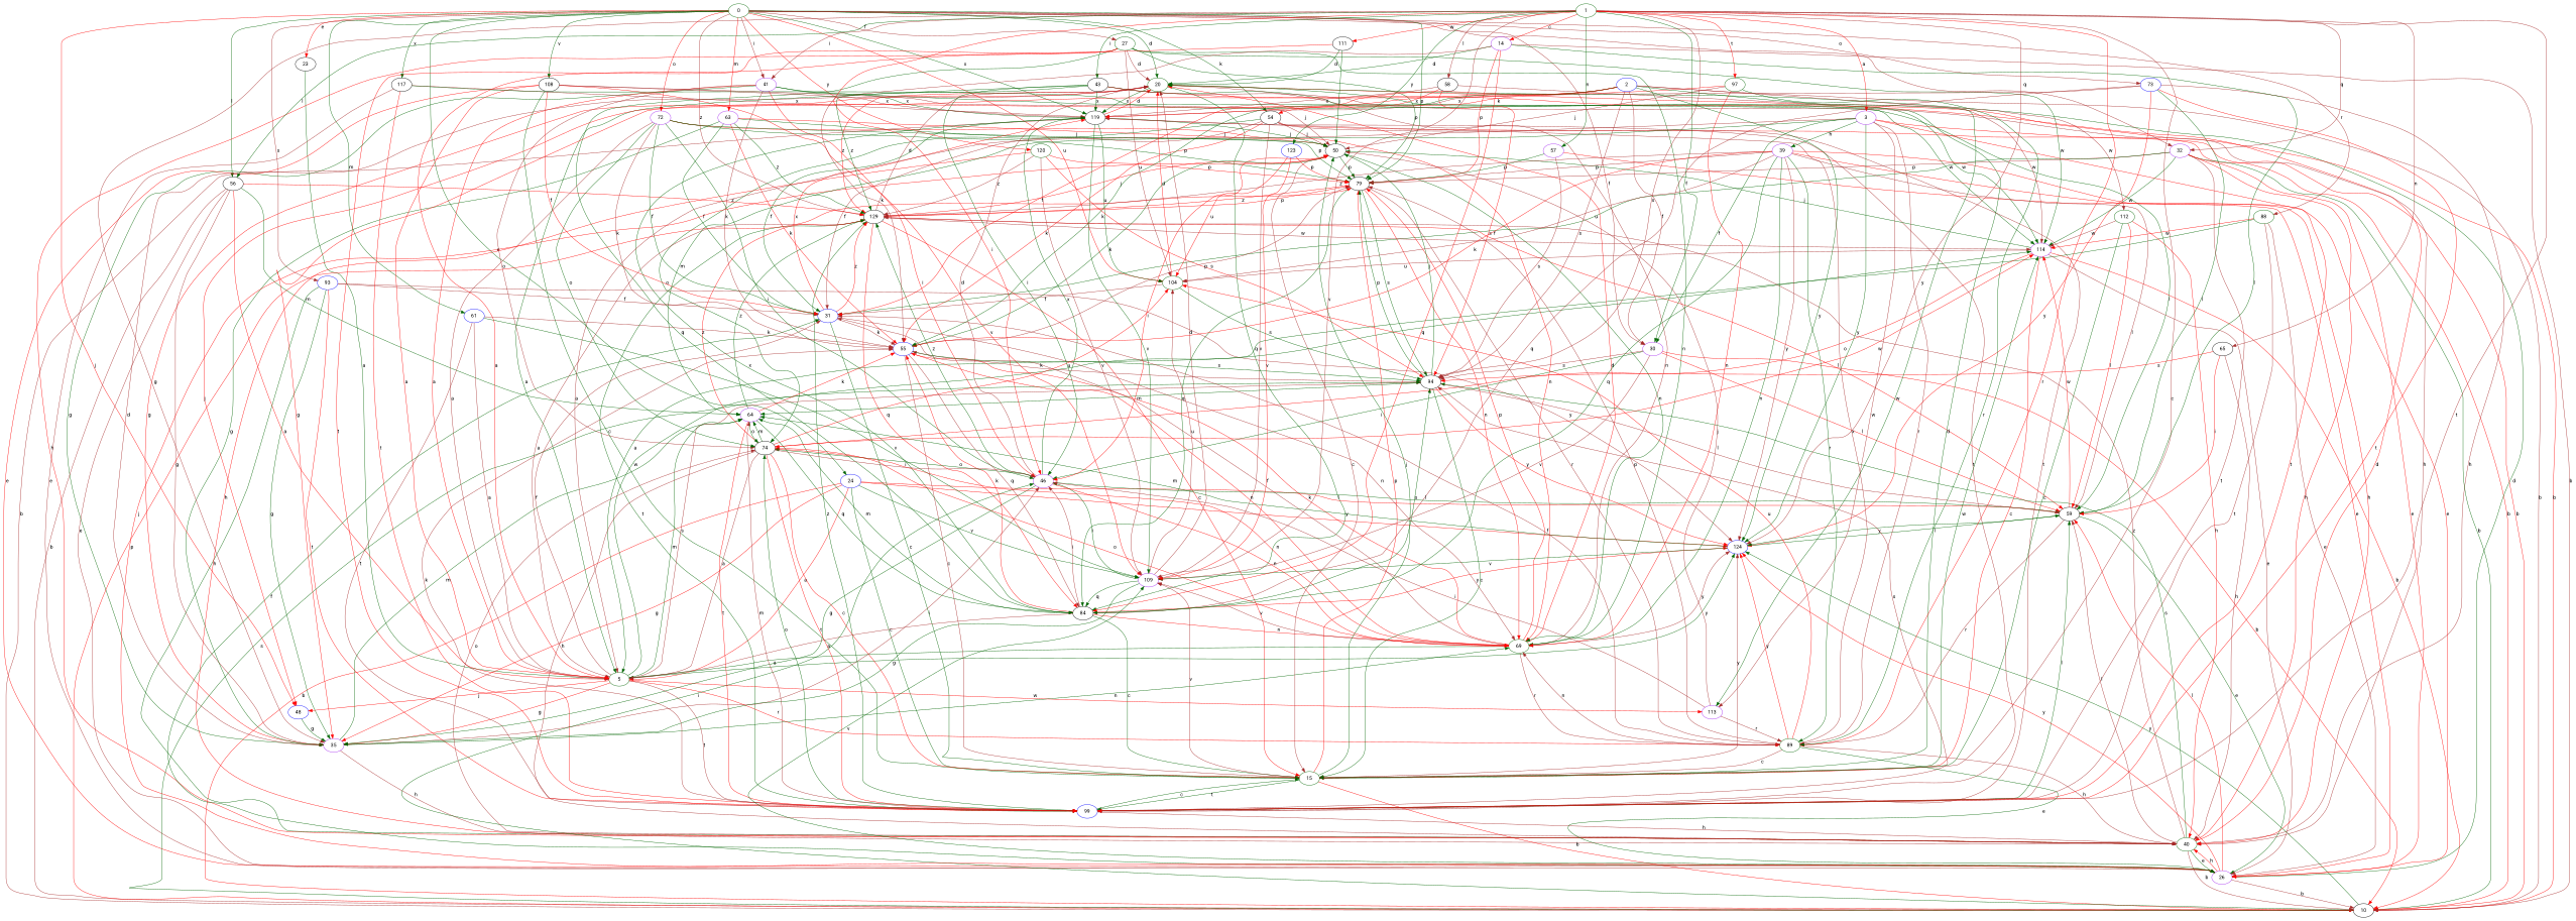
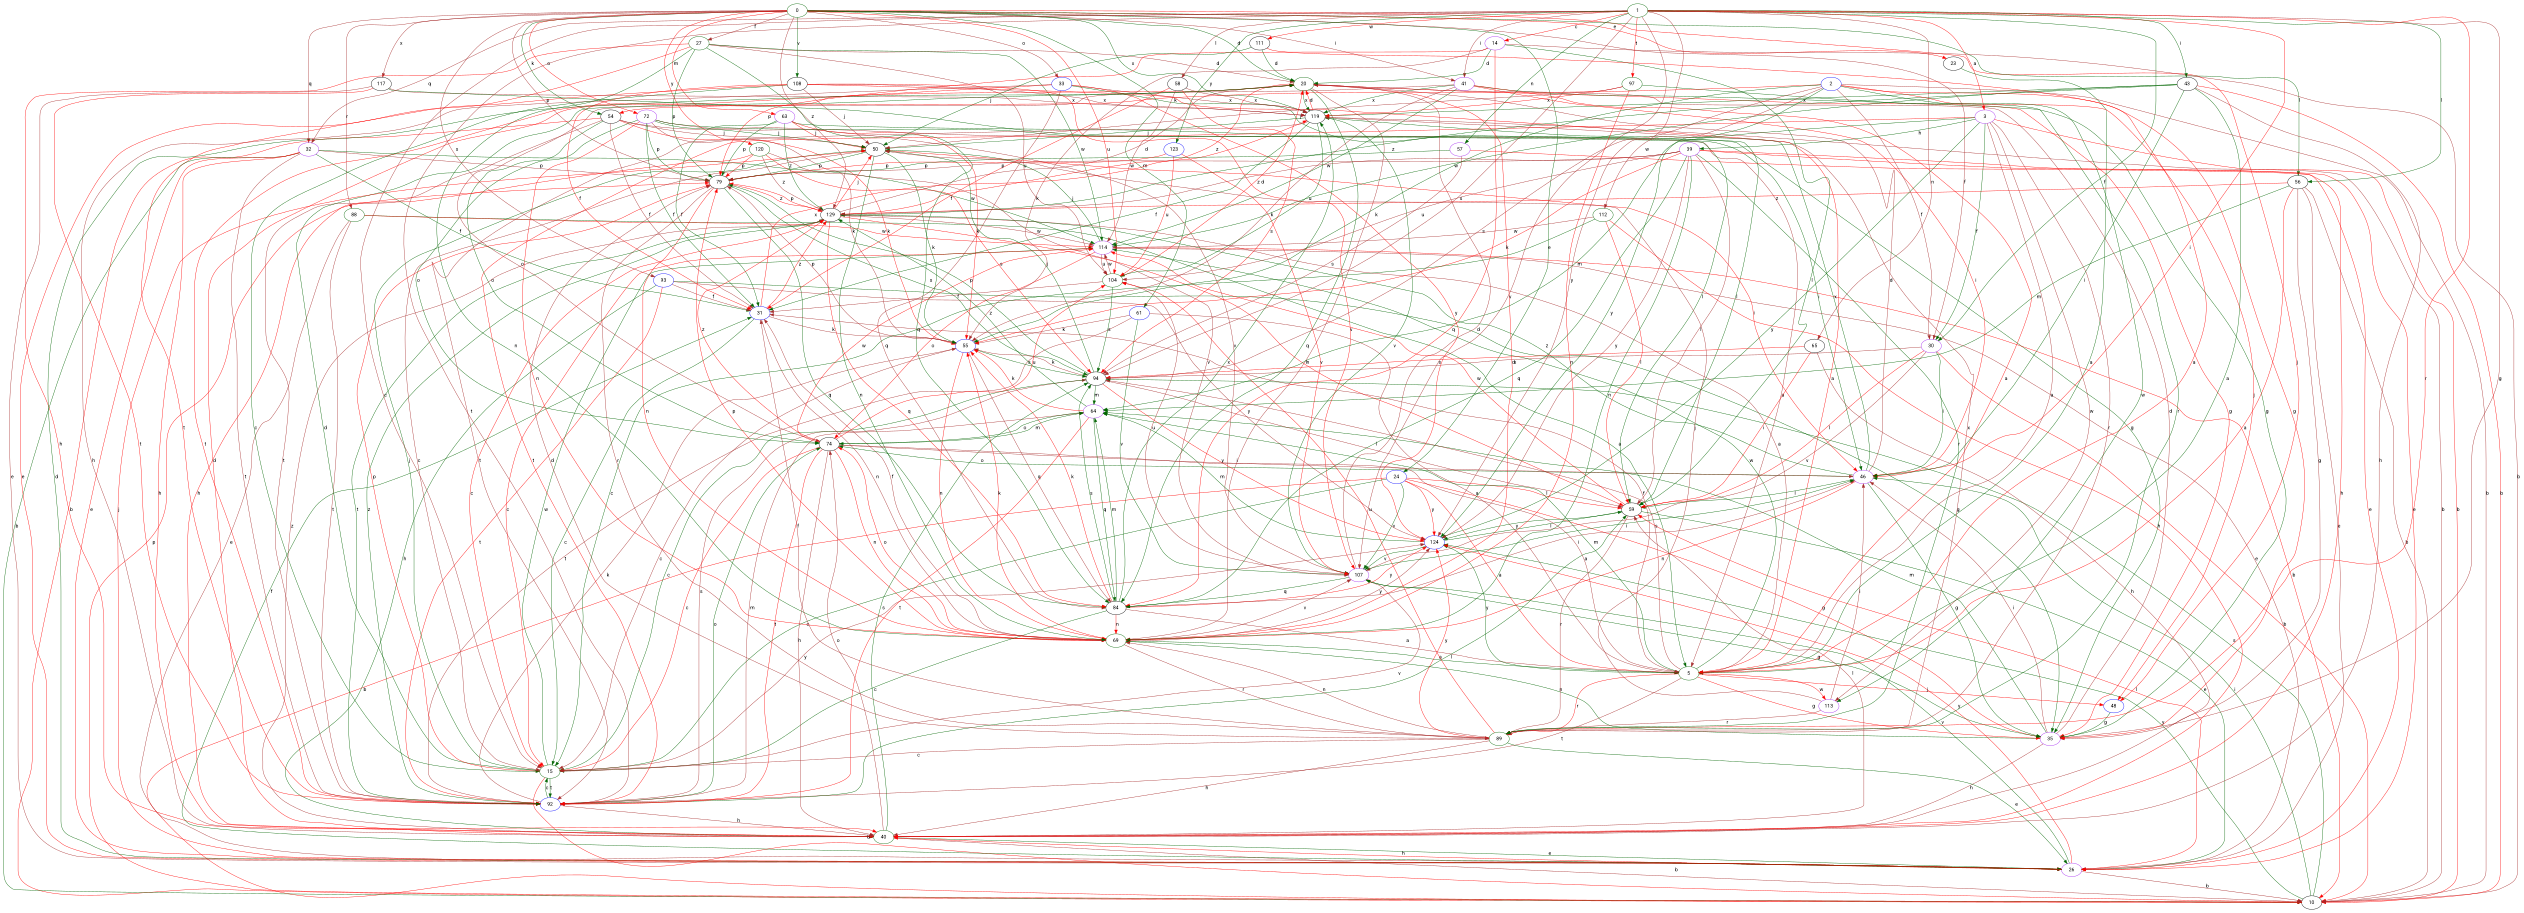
  strict digraph {
    fontname=Roboto
    node [color=black fontname=Roboto]
    edge [color=darkgreen fontname=Roboto]
    0 [color=darkgreen]
    20 [color=darkgreen]
    23
    24 [color=blue]
    27 [color=darkgreen]
    30 [color=purple]
    41 [color=purple]
    48 [color=blue]
    54
    56
    61 [color=blue]
    63 [color=purple]
    72 [color=purple]
-   73 [color=blue]
+   73 [color=blue label=33]
    79
    n16 [color=purple label=32]
    88 [color=darkgreen]
    93 [color=blue]
    104 [color=darkgreen]
    108
    117
    119
    120 [color=darkgreen]
    129
    35 [color=purple]
    84
    69 [color=darkgreen]
    5 [color=darkgreen]
    15 [color=darkgreen]
-   109 [color=purple]
+   109 [color=purple label=107]
    124 [color=blue]
    10
    59
-   99 [color=blue]
+   99 [color=blue label=92]
    114 [color=purple]
    40 [color=darkgreen]
    46 [color=purple]
    94
    55 [color=blue]
    74
    31 [color=blue]
    50
    64 [color=purple]
    26 [color=purple]
    89 [color=darkgreen]
    1 [color=darkgreen]
    3 [color=purple]
    14 [color=purple]
    43
    58
    65
    n52 [color=purple label=57]
    97 [color=darkgreen]
    111
    123 [color=blue]
    113 [color=purple]
    39 [color=purple]
    2 [color=blue]
    112 [color=darkgreen]
    0 -> 20 [label=d]
    0 -> 23 [color=red label=e]
    0 -> 24 [label=e]
    0 -> 27 [color=brown label=f]
    0 -> 30 [color=brown label=f]
    0 -> 41 [color=brown label=i]
    0 -> 48 [color=red label=j]
    0 -> 54 [label=k]
    0 -> 56 [label=l]
    0 -> 61 [label=m]
    0 -> 63 [color=red label=m]
    0 -> 72 [color=red label=o]
    0 -> 73 [color=brown label=o]
-   0 -> 79 [label=p]
+   0 -> 79 [color=brown label=p]
    0 -> n16 [color=brown label=q]
    0 -> 88 [color=brown label=r]
    0 -> 93 [color=brown label=s]
    0 -> 104 [color=red label=u]
    0 -> 108 [label=v]
-   0 -> 117 [label=x]
+   0 -> 117 [color=brown label=x]
    0 -> 119 [label=x]
    0 -> 120 [color=red label=y]
    0 -> 129 [color=brown label=z]
    20 -> 119 [label=x]
    20 -> 129 [color=red label=z]
    20 -> 35 [color=red label=g]
    20 -> 84 [label=q]
    20 -> 69 [color=brown label=n]
    23 -> 5 [label=a]
    24 -> 35 [color=red label=g]
    24 -> 5 [color=red label=a]
    24 -> 15 [label=c]
    24 -> 109 [label=v]
    24 -> 124 [color=red label=y]
    24 -> 10 [color=red label=b]
    24 -> 59 [color=red label=l]
    27 -> 20 [color=brown label=d]
    27 -> 79 [label=p]
    27 -> 104 [color=brown label=u]
    27 -> 84 [label=q]
    27 -> 69 [label=n]
    27 -> 99 [color=red label=t]
    27 -> 114 [label=w]
    27 -> 40 [color=red label=h]
    30 -> 109 [color=brown label=v]
    30 -> 10 [color=red label=b]
    30 -> 59 [color=red label=l]
    30 -> 46 [label=i]
    30 -> 94 [color=brown label=s]
    41 -> 119 [label=x]
    41 -> 35 [label=g]
    41 -> 5 [color=red label=a]
    41 -> 114 [label=w]
    41 -> 46 [color=red label=i]
    41 -> 55 [color=brown label=k]
    41 -> 74 [color=brown label=o]
    48 -> 35 [label=g]
    54 -> 109 [color=brown label=v]
    54 -> 10 [color=red label=b]
    54 -> 99 [color=brown label=t]
    54 -> 55 [color=red label=k]
    54 -> 74 [label=o]
    54 -> 31 [color=brown label=f]
    54 -> 50 [color=brown label=j]
    56 -> 129 [color=red label=z]
    56 -> 35 [color=brown label=g]
    56 -> 5 [color=red label=a]
    56 -> 10 [color=brown label=b]
    56 -> 64 [label=m]
    56 -> 26 [color=brown label=e]
    61 -> 5 [color=brown label=a]
    61 -> 109 [label=v]
    61 -> 99 [color=brown label=t]
    61 -> 55 [color=brown label=k]
    63 -> 79 [label=p]
    63 -> 129 [label=z]
    63 -> 35 [label=g]
    63 -> 55 [color=red label=k]
    63 -> 31 [label=f]
    63 -> 50 [color=red label=j]
    72 -> 79 [label=p]
    72 -> 69 [color=red label=n]
    72 -> 5 [color=brown label=a]
    72 -> 46 [label=i]
    72 -> 55 [color=brown label=k]
    72 -> 74 [label=o]
    72 -> 31 [label=f]
    72 -> 50 [label=j]
    73 -> 119 [color=brown label=x]
    73 -> 84 [color=brown label=q]
    73 -> 124 [color=red label=y]
    73 -> 59 [label=l]
    73 -> 99 [color=red label=t]
    73 -> 40 [color=brown label=h]
    79 -> 129 [color=red label=z]
    79 -> 84 [label=q]
    79 -> 69 [color=red label=n]
    79 -> 94 [label=s]
    79 -> 89 [color=brown label=r]
    n16 -> 79 [color=brown label=p]
    n16 -> 10 [label=b]
    n16 -> 99 [color=brown label=t]
    n16 -> 114 [label=w]
    n16 -> 40 [color=red label=h]
    n16 -> 31 [label=f]
    n16 -> 26 [color=red label=e]
    88 -> 5 [label=a]
    88 -> 99 [color=brown label=t]
    88 -> 114 [color=red label=w]
    88 -> 26 [color=brown label=e]
    93 -> 35 [label=g]
    93 -> 124 [color=brown label=y]
    93 -> 99 [color=red label=t]
    93 -> 40 [label=h]
    93 -> 31 [color=brown label=f]
    104 -> 20 [color=red label=d]
+   104 -> 114 [color=brown label=w]
    104 -> 94 [label=s]
    104 -> 31 [color=brown label=f]
    108 -> 119 [color=brown label=x]
    108 -> 5 [color=red label=a]
    108 -> 15 [label=c]
    108 -> 109 [color=red label=v]
    108 -> 31 [color=red label=f]
    108 -> 50 [color=brown label=j]
    108 -> 26 [color=red label=e]
    117 -> 119 [color=brown label=x]
    117 -> 59 [label=l]
    117 -> 99 [color=red label=t]
    117 -> 26 [color=brown label=e]
    119 -> 20 [color=red label=d]
    119 -> 104 [label=u]
    119 -> 109 [label=v]
    119 -> 10 [color=brown label=b]
    119 -> 99 [color=brown label=t]
    119 -> 31 [label=f]
    119 -> 50 [label=j]
    120 -> 79 [color=red label=p]
    120 -> 129 [color=brown label=z]
    120 -> 109 [color=brown label=v]
    120 -> 40 [color=red label=h]
    120 -> 94 [color=red label=s]
    129 -> 20 [color=brown label=d]
    129 -> 79 [color=red label=p]
    129 -> 84 [color=red label=q]
    129 -> 5 [color=brown label=a]
    129 -> 15 [color=red label=c]
    129 -> 59 [color=red label=l]
    129 -> 99 [label=t]
    129 -> 114 [color=brown label=w]
    129 -> 50 [color=red label=j]
    35 -> 20 [color=brown label=d]
    35 -> 69 [label=n]
    35 -> 40 [color=brown label=h]
    35 -> 46 [color=brown label=i]
    35 -> 64 [label=m]
    84 -> 119 [label=x]
    84 -> 69 [color=red label=n]
    84 -> 5 [color=brown label=a]
    84 -> 15 [label=c]
    84 -> 124 [color=red label=y]
    84 -> 46 [color=brown label=i]
    84 -> 94 [label=s]
    84 -> 55 [color=red label=k]
    84 -> 64 [label=m]
    69 -> 20 [color=red label=d]
    69 -> 79 [color=red label=p]
    69 -> 5 [label=a]
    69 -> 109 [color=brown label=v]
    69 -> 124 [color=brown label=y]
    69 -> 55 [color=red label=k]
    69 -> 74 [color=red label=o]
    69 -> 31 [color=brown label=f]
    69 -> 89 [color=brown label=r]
    5 -> 48 [color=red label=j]
    5 -> 35 [color=red label=g]
    5 -> 124 [label=y]
    5 -> 99 [color=brown label=t]
    5 -> 114 [label=w]
    5 -> 94 [color=brown label=s]
    5 -> 31 [color=brown label=f]
    5 -> 64 [label=m]
    5 -> 89 [color=red label=r]
    5 -> 113 [color=red label=w]
    15 -> 20 [label=d]
    15 -> 79 [color=red label=p]
    15 -> 109 [color=brown label=v]
    15 -> 124 [color=brown label=y]
    15 -> 10 [color=red label=b]
    15 -> 99 [label=t]
    15 -> 114 [label=w]
    15 -> 50 [label=j]
    109 -> 20 [color=brown label=d]
    109 -> 104 [color=brown label=u]
    109 -> 35 [label=g]
    109 -> 84 [label=q]
    109 -> 46 [label=i]
    124 -> 109 [label=v]
    124 -> 59 [label=l]
    124 -> 64 [label=m]
    10 -> 79 [color=red label=p]
    10 -> 124 [label=y]
    10 -> 46 [label=i]
    10 -> 94 [label=s]
    59 -> 124 [label=y]
    59 -> 114 [color=red label=w]
    59 -> 26 [label=e]
    59 -> 89 [color=brown label=r]
    99 -> 129 [label=z]
    99 -> 15 [label=c]
    99 -> 59 [label=l]
    99 -> 40 [color=brown label=h]
    99 -> 94 [color=brown label=s]
    99 -> 55 [color=brown label=k]
    99 -> 74 [label=o]
    99 -> 64 [color=brown label=m]
    114 -> 104 [color=brown label=u]
    114 -> 15 [color=red label=c]
    114 -> 10 [color=red label=b]
    114 -> 74 [color=red label=o]
    114 -> 50 [label=j]
    114 -> 26 [color=brown label=e]
    40 -> 20 [color=red label=d]
    40 -> 129 [color=brown label=z]
    40 -> 10 [color=brown label=b]
    40 -> 59 [color=brown label=l]
    40 -> 94 [label=s]
    40 -> 74 [color=brown label=o]
    40 -> 26 [label=e]
    46 -> 20 [color=brown label=d]
    46 -> 119 [label=x]
    46 -> 129 [label=z]
    46 -> 35 [label=g]
    46 -> 69 [color=red label=n]
    46 -> 59 [label=l]
    46 -> 74 [label=o]
    94 -> 79 [label=p]
    94 -> 15 [label=c]
    94 -> 124 [color=red label=y]
    94 -> 59 [color=brown label=l]
    94 -> 55 [color=brown label=k]
    94 -> 50 [label=j]
    94 -> 64 [label=m]
    55 -> 79 [color=brown label=p]
    55 -> 84 [color=brown label=q]
    55 -> 69 [color=red label=n]
    55 -> 15 [color=brown label=c]
    55 -> 94 [label=s]
    74 -> 104 [color=red label=u]
    74 -> 129 [color=red label=z]
    74 -> 69 [color=red label=n]
    74 -> 5 [color=brown label=a]
    74 -> 15 [color=red label=c]
    74 -> 99 [color=red label=t]
    74 -> 114 [color=red label=w]
    74 -> 40 [color=brown label=h]
    74 -> 46 [color=brown label=i]
    74 -> 64 [label=m]
    31 -> 119 [color=red label=x]
    31 -> 129 [color=red label=z]
    31 -> 69 [color=brown label=n]
    31 -> 15 [label=c]
    31 -> 55 [color=brown label=k]
    50 -> 79 [label=p]
    50 -> 69 [label=n]
    50 -> 15 [color=brown label=c]
    50 -> 46 [color=red label=i]
    50 -> 55 [label=k]
    64 -> 129 [label=z]
    64 -> 84 [label=q]
    64 -> 99 [color=red label=t]
    64 -> 55 [color=red label=k]
    64 -> 74 [label=o]
    26 -> 20 [label=d]
    26 -> 109 [label=v]
    26 -> 124 [color=red label=y]
    26 -> 10 [color=brown label=b]
    26 -> 59 [color=red label=l]
    26 -> 40 [color=red label=h]
    26 -> 31 [label=f]
    26 -> 50 [color=red label=j]
-   89 -> 79 [color=brown label=p]
+   89 -> 79 [color=brown label=d]
    89 -> 104 [color=red label=u]
    89 -> 119 [color=brown label=x]
    89 -> 69 [color=brown label=n]
    89 -> 15 [color=brown label=c]
    89 -> 124 [color=red label=y]
    89 -> 40 [color=brown label=h]
    89 -> 31 [color=brown label=f]
    89 -> 26 [label=e]
    1 -> 30 [label=f]
    1 -> 41 [color=brown label=i]
    1 -> 56 [label=l]
    1 -> n16 [color=brown label=q]
    1 -> 35 [color=brown label=g]
    1 -> 15 [color=brown label=c]
    1 -> 109 [color=brown label=v]
    1 -> 124 [color=brown label=y]
    1 -> 99 [color=brown label=t]
    1 -> 46 [color=red label=i]
    1 -> 94 [color=brown label=s]
    1 -> 89 [color=red label=r]
    1 -> 3 [color=red label=a]
    1 -> 14 [color=red label=c]
    1 -> 43 [label=i]
    1 -> 58 [color=brown label=l]
    1 -> 65 [color=brown label=n]
    1 -> n52 [label=n]
    1 -> 97 [color=red label=t]
    1 -> 111 [color=red label=w]
    1 -> 123 [label=y]
    3 -> 30 [label=f]
    3 -> 5 [color=brown label=a]
    3 -> 124 [label=y]
    3 -> 10 [color=red label=b]
    3 -> 99 [color=red label=t]
    3 -> 64 [label=m]
    3 -> 89 [color=brown label=r]
    3 -> 113 [color=brown label=w]
    3 -> 39 [label=h]
    14 -> 20 [label=d]
    14 -> 79 [color=red label=p]
    14 -> 84 [color=red label=q]
    14 -> 10 [color=brown label=b]
    14 -> 59 [label=l]
    14 -> 55 [color=brown label=k]
    43 -> 119 [label=x]
    43 -> 129 [label=z]
    43 -> 5 [label=a]
    43 -> 10 [color=red label=b]
    43 -> 114 [label=w]
    43 -> 40 [color=brown label=h]
    43 -> 46 [label=i]
    58 -> 119 [color=brown label=x]
    58 -> 114 [color=brown label=w]
    58 -> 94 [color=red label=s]
    58 -> 31 [color=red label=f]
    65 -> 59 [color=red label=i]
    65 -> 40 [color=brown label=h]
    65 -> 94 [color=red label=s]
    n52 -> 79 [label=p]
    n52 -> 94 [color=brown label=s]
    n52 -> 26 [color=red label=e]
    97 -> 119 [color=red label=x]
    97 -> 69 [color=red label=n]
    97 -> 50 [color=brown label=j]
    97 -> 89 [label=r]
    111 -> 20 [label=d]
    111 -> 5 [color=red label=a]
    111 -> 50 [label=j]
    123 -> 79 [color=red label=p]
    123 -> 104 [color=red label=u]
    123 -> 109 [color=red label=v]
    113 -> 46 [color=brown label=i]
    113 -> 50 [color=brown label=j]
    113 -> 89 [color=brown label=r]
    39 -> 79 [color=brown label=p]
    39 -> 104 [color=brown label=u]
    39 -> 129 [color=brown label=z]
    39 -> 84 [label=q]
    39 -> 69 [label=n]
    39 -> 124 [color=brown label=y]
    39 -> 59 [color=brown label=l]
    39 -> 40 [color=red label=h]
    39 -> 55 [color=red label=k]
    39 -> 26 [color=red label=e]
    39 -> 89 [label=r]
    2 -> 30 [color=brown label=f]
    2 -> 48 [color=red label=j]
    2 -> 54 [color=red label=k]
    2 -> 35 [color=red label=g]
    2 -> 124 [label=y]
    2 -> 10 [color=brown label=b]
    2 -> 94 [color=brown label=s]
    2 -> 55 [label=k]
    2 -> 113 [label=w]
    2 -> 112 [color=brown label=w]
    112 -> 15 [label=c]
    112 -> 59 [color=red label=l]
    112 -> 114 [color=brown label=w]
    112 -> 40 [color=red label=h]
  }
